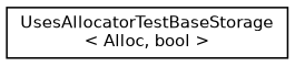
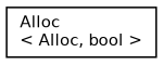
  digraph {
    rankdir=LR
-   n1 [color=black fillcolor=white fontname=Helvetica fontsize=10 height=0.2 label="UsesAllocatorTestBaseStorage\l\< Alloc, bool \>" shape=record style=filled width=0.4]
+   n1 [color=black fillcolor=white fontname=Helvetica fontsize=10 height=0.2 label="Alloc\l\< Alloc, bool \>" shape=record style=filled width=0.4]
  }
